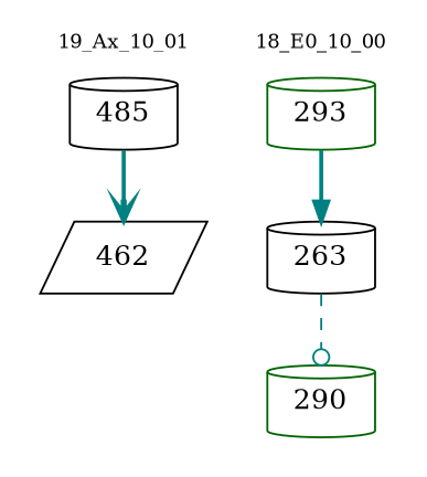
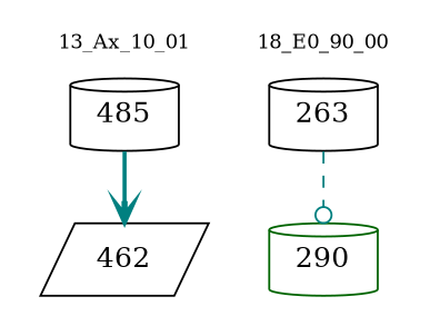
  digraph {
    node [color=black shape=cylinder]
    edge [color=teal style=bold]
    n1 [label=485]
    n2 [label=462 shape=parallelogram]
-   n3 [color=darkgreen label=293]
    n4 [label=263]
    n5 [color=darkgreen label=290]
    subgraph cluster_1 {
      color=white
      fontsize=10
-     label="19_Ax_10_01"
+     label="13_Ax_10_01"
      n1
      n2
    }
    subgraph cluster_2 {
      color=white
      fontsize=10
-     label="18_E0_10_00"
-     n3
+     label="18_E0_90_00"
      n4
      n5
    }
    n1 -> n2 [arrowhead=vee]
-   n3 -> n4 [arrowhead=normal]
    n4 -> n5 [arrowhead=odot style=dashed]
  }
